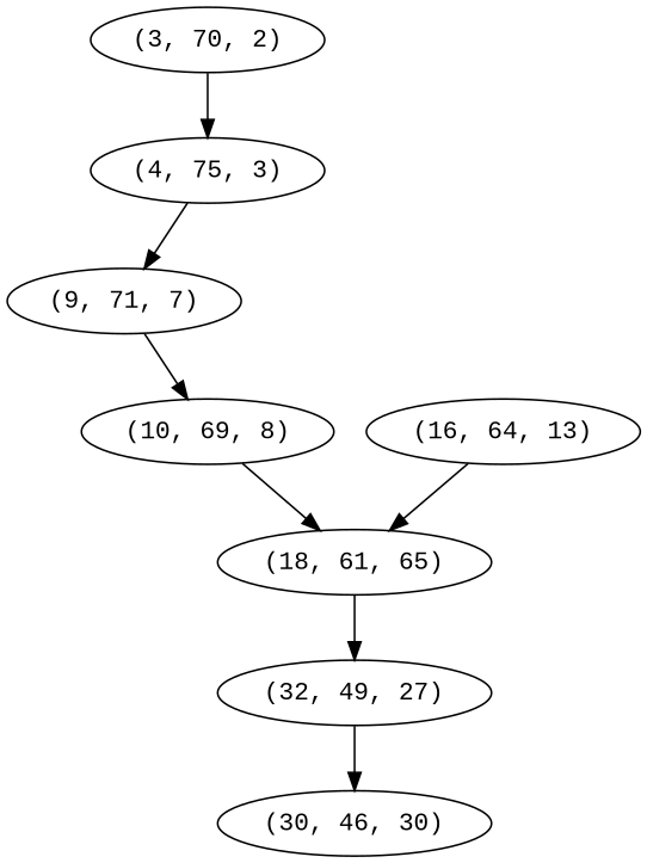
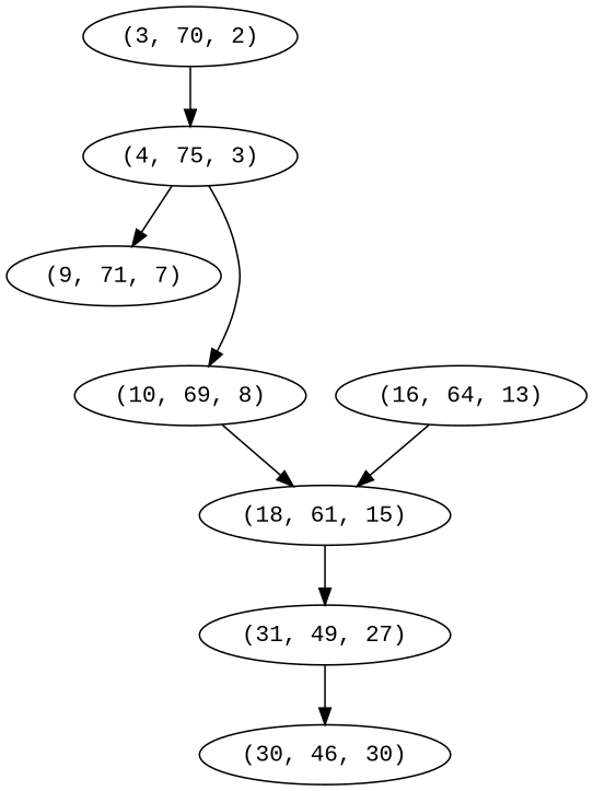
  digraph {
    fontname="Liberation Mono"
    node [fontname="Liberation Mono"]
    edge [fontname="Liberation Mono"]
    n1 [label="(3, 70, 2)"]
    "(4, 75, 3)"
    "(9, 71, 7)"
    "(10, 69, 8)"
-   "(18, 61, 15)" [label="(18, 61, 65)"]
+   "(18, 61, 15)"
    "(16, 64, 13)"
-   "(31, 49, 27)" [label="(32, 49, 27)"]
+   "(31, 49, 27)"
    n8 [label="(30, 46, 30)"]
    n1 -> "(4, 75, 3)"
    "(4, 75, 3)" -> "(9, 71, 7)"
-   "(9, 71, 7)" -> "(10, 69, 8)"
+   "(4, 75, 3)" -> "(10, 69, 8)"
    "(10, 69, 8)" -> "(18, 61, 15)"
    "(18, 61, 15)" -> "(31, 49, 27)"
    "(16, 64, 13)" -> "(18, 61, 15)"
    "(31, 49, 27)" -> n8
  }
